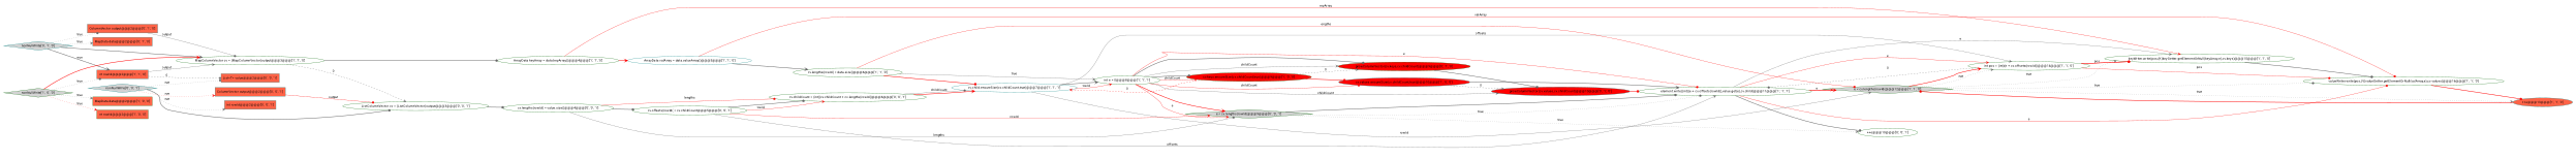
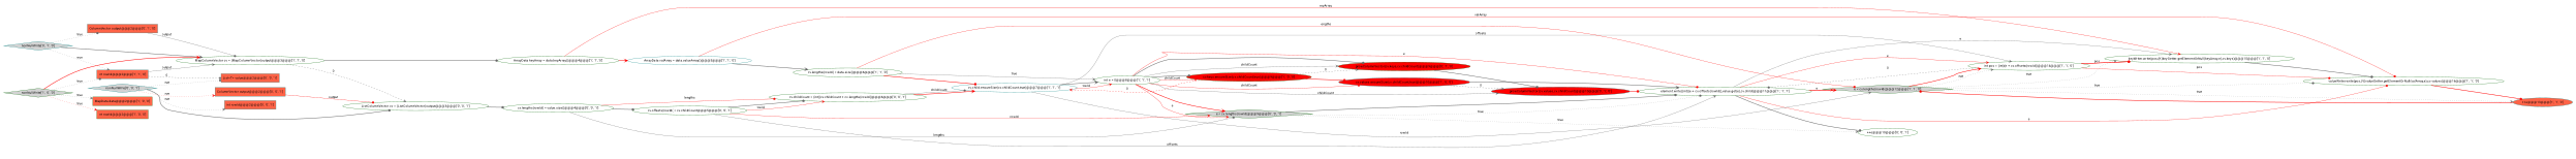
  digraph {
    fontname=Roboto
    rankdir=LR
    node [color=darkgreen fillcolor=white fontname=Roboto shape=ellipse style=filled]
    edge [arrowhead=vee color=gray40 fontname=Roboto style=solid]
    n1 [label="++e@@@10@@@['0', '0', '1']"]
    n2 [fillcolor=lightgray label="e < cv.lengths(rowId(@@@9@@@['0', '0', '1']" shape=diamond]
    n3 [label="element.write((int)(e + cv.offsets(rowId(),value.get(e),cv.child)@@@11@@@['1', '1', '1']"]
    n4 [fillcolor=red label="cv.keys.ensureSize(cv.childCount,true)@@@9@@@['1', '0', '0']"]
    n5 [color=teal label="cv.child.ensureSize(cv.childCount,true)@@@7@@@['1', '1', '1']"]
    n6 [color=teal fillcolor=red label="cv.values.ensureSize(cv.childCount,true)@@@10@@@['1', '0', '0']"]
    n7 [fillcolor=red label="growColumnVector(cv.keys,cv.childCount)@@@9@@@['0', '1', '0']"]
    n8 [label="int e = 0@@@8@@@['1', '1', '1']"]
    n9 [fillcolor=lightgray label="e < cv.lengths(rowId(@@@12@@@['1', '1', '0']" shape=diamond]
    n10 [label="int pos = (int)(e + cv.offsets(rowId()@@@14@@@['1', '1', '0']"]
    n11 [color=teal fillcolor=red label="growColumnVector(cv.values,cv.childCount)@@@10@@@['0', '1', '0']"]
    n12 [label="cv.offsets(rowId( = cv.childCount@@@5@@@['0', '0', '1']"]
    n13 [label="cv.childCount = (int)(cv.childCount + cv.lengths(rowId()@@@6@@@['0', '0', '1']"]
    n14 [label="keyWriter.write(pos,(K)keyGetter.getElementOrNull(keyArray,e),cv.keys)@@@15@@@['1', '1', '0']"]
    n15 [label="valueWriter.write(pos,(V)valueGetter.getElementOrNull(valArray,e),cv.values)@@@16@@@['1', '1', '0']"]
    n16 [color=teal fillcolor=tomato label="++e@@@13@@@['1', '1', '0']"]
    n17 [fillcolor=tomato label="int rowId@@@2@@@['1', '0', '0']" shape=box]
    n18 [color=teal fillcolor=lightgray label="nonNullWrite['0', '1', '0']" shape=diamond]
-   n19 [color=teal fillcolor=tomato label="MapData data@@@2@@@['0', '1', '0']" shape=box]
    n20 [label="MapColumnVector cv = (MapColumnVector)output@@@3@@@['1', '1', '0']"]
    n21 [color=teal fillcolor=tomato label="ColumnVector output@@@2@@@['0', '1', '0']" shape=box]
    n22 [color=teal fillcolor=tomato label="int rowId@@@2@@@['1', '1', '0']" shape=box]
    n23 [label="ListColumnVector cv = (ListColumnVector)output@@@3@@@['0', '0', '1']"]
    n24 [label="ArrayData keyArray = data.keyArray()@@@4@@@['1', '1', '0']"]
    n25 [color=teal fillcolor=tomato label="List<T> value@@@2@@@['0', '0', '1']" shape=box]
    n26 [color=teal fillcolor=lightgray label="nonNullWrite['0', '0', '1']" shape=diamond]
    n27 [color=teal fillcolor=tomato label="int rowId@@@2@@@['0', '0', '1']" shape=box]
    n28 [color=teal fillcolor=tomato label="ColumnVector output@@@2@@@['0', '0', '1']" shape=box]
    n29 [label="cv.lengths(rowId( = value.size()@@@4@@@['0', '0', '1']"]
    n30 [color=teal label="ArrayData valArray = data.valueArray()@@@5@@@['1', '1', '0']"]
    n31 [label="cv.lengths(rowId( = data.size()@@@6@@@['1', '1', '0']"]
    n32 [fillcolor=lightgray label="nonNullWrite['1', '0', '0']" shape=diamond]
    n33 [fillcolor=tomato label="MapData data@@@2@@@['1', '0', '0']" shape=box]
    n2 -> n1 [label=true style=dotted]
    n2 -> n3 [arrowhead=dot style=bold]
    n2 -> n3 [arrowhead=dot label=true style=dotted]
    n3 -> n1 [arrowhead=dot style=bold]
    n3 -> n9 [color=red label=e]
    n3 -> n9 [color=red style=bold]
    n3 -> n10 [color=red label=e]
    n3 -> n14 [label=e]
    n3 -> n15 [arrowhead=dot color=red label=e]
    n4 -> n5 [color=red label=0 style=dashed]
    n4 -> n6 [arrowhead=dot color=red style=bold]
    n4 -> n7 [label=0 style=dashed]
    n5 -> n8 [style=bold]
    n5 -> n8 [color=red label=rowId]
    n5 -> n9 [label=rowId]
    n5 -> n10 [label=offsets]
    n6 -> n3 [style=bold]
    n6 -> n11 [label=0 style=dashed]
    n7 -> n11 [arrowhead=dot style=bold]
    n8 -> n2 [color=red style=bold]
    n8 -> n2 [color=red label=e]
    n8 -> n3 [arrowhead=dot color=red label=e]
    n8 -> n4 [color=red label=childCount]
    n8 -> n4 [arrowhead=dot style=bold]
    n8 -> n6 [arrowhead=dot color=red label=childCount]
    n8 -> n7 [arrowhead=dot style=bold]
    n8 -> n7 [label=childCount]
    n8 -> n11 [label=childCount]
    n9 -> n10 [color=red style=bold]
    n9 -> n10 [label=true style=dotted]
    n9 -> n14 [label=true style=dotted]
    n9 -> n15 [arrowhead=dot label=true style=dotted]
    n9 -> n16 [label=true style=dotted]
    n10 -> n3 [arrowhead=dot label=0 style=dashed]
    n10 -> n14 [arrowhead=dot color=red label=pos]
    n10 -> n14 [arrowhead=dot color=red style=bold]
    n10 -> n15 [arrowhead=dot color=red label=pos]
    n11 -> n3 [arrowhead=dot color=red style=bold]
    n12 -> n2 [color=red label=rowId]
    n12 -> n3 [label=offsets]
    n12 -> n13 [arrowhead=dot style=bold]
    n12 -> n13 [color=red label=rowId]
    n13 -> n5 [arrowhead=dot label=childCount]
    n13 -> n5 [color=red style=bold]
    n14 -> n15 [arrowhead=dot style=bold]
    n15 -> n16 [arrowhead=dot color=red style=bold]
    n16 -> n9 [arrowhead=dot color=red style=bold]
-   n18 -> n19 [label=true style=dotted]
    n18 -> n20 [style=bold]
    n18 -> n21 [arrowhead=dot label=true style=dotted]
-   n18 -> n22 [label=true style=bold]
+   n18 -> n22 [label=true style=dotted]
    n20 -> n23 [label=0 style=dashed]
    n20 -> n24 [arrowhead=dot style=bold]
    n21 -> n20 [arrowhead=dot label=output]
    n22 -> n20 [label=output]
    n22 -> n25 [arrowhead=dot label=0 style=dashed]
    n23 -> n29 [arrowhead=dot style=bold]
    n24 -> n14 [color=red label=keyArray]
    n24 -> n30 [color=red style=bold]
    n26 -> n23 [arrowhead=dot style=bold]
    n26 -> n25 [arrowhead=dot label=true style=dotted]
    n26 -> n27 [label=true style=dotted]
    n26 -> n28 [color=red label=true style=dotted]
    n28 -> n23 [arrowhead=dot color=red label=output]
    n29 -> n2 [arrowhead=dot label=lengths]
    n29 -> n12 [arrowhead=dot style=bold]
    n29 -> n13 [arrowhead=dot color=red label=lengths]
    n30 -> n15 [arrowhead=dot color=red label=valArray]
    n30 -> n31 [style=bold]
    n31 -> n5 [arrowhead=dot color=red style=bold]
    n31 -> n8 [label=true]
    n31 -> n9 [arrowhead=dot color=red label=lengths]
    n32 -> n17 [color=red label=true style=dotted]
    n32 -> n20 [color=red style=bold]
    n32 -> n22 [arrowhead=dot label=true style=dotted]
    n32 -> n33 [label=true style=dotted]
  }
